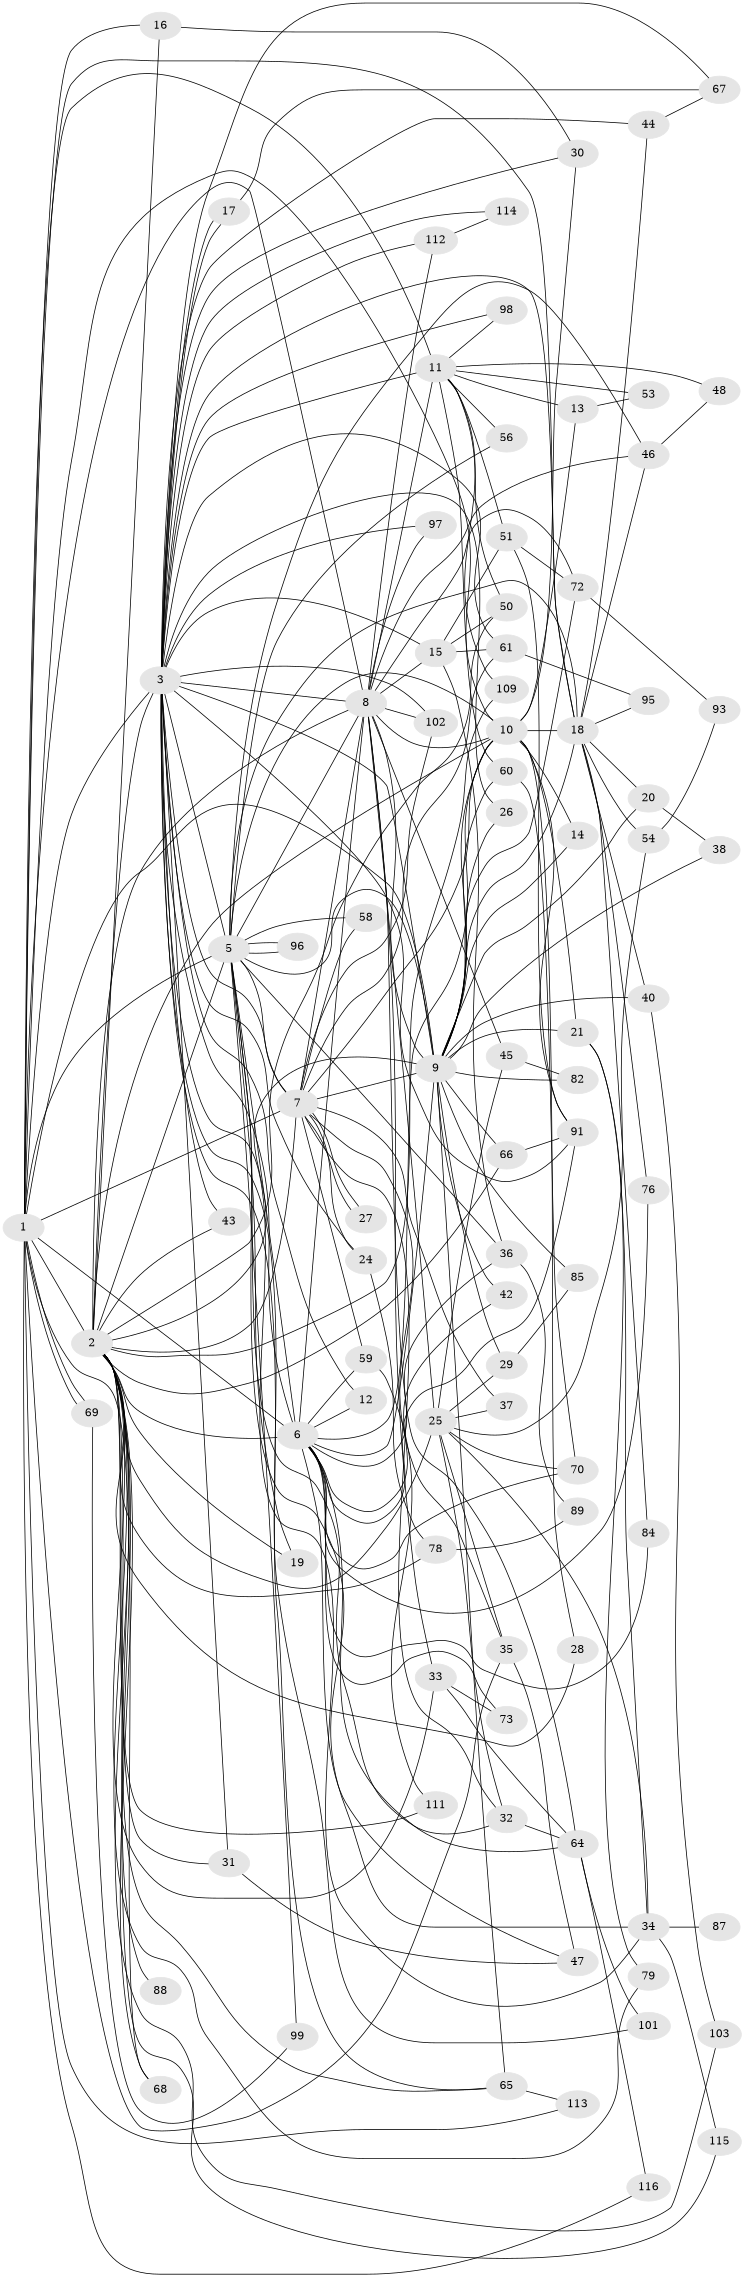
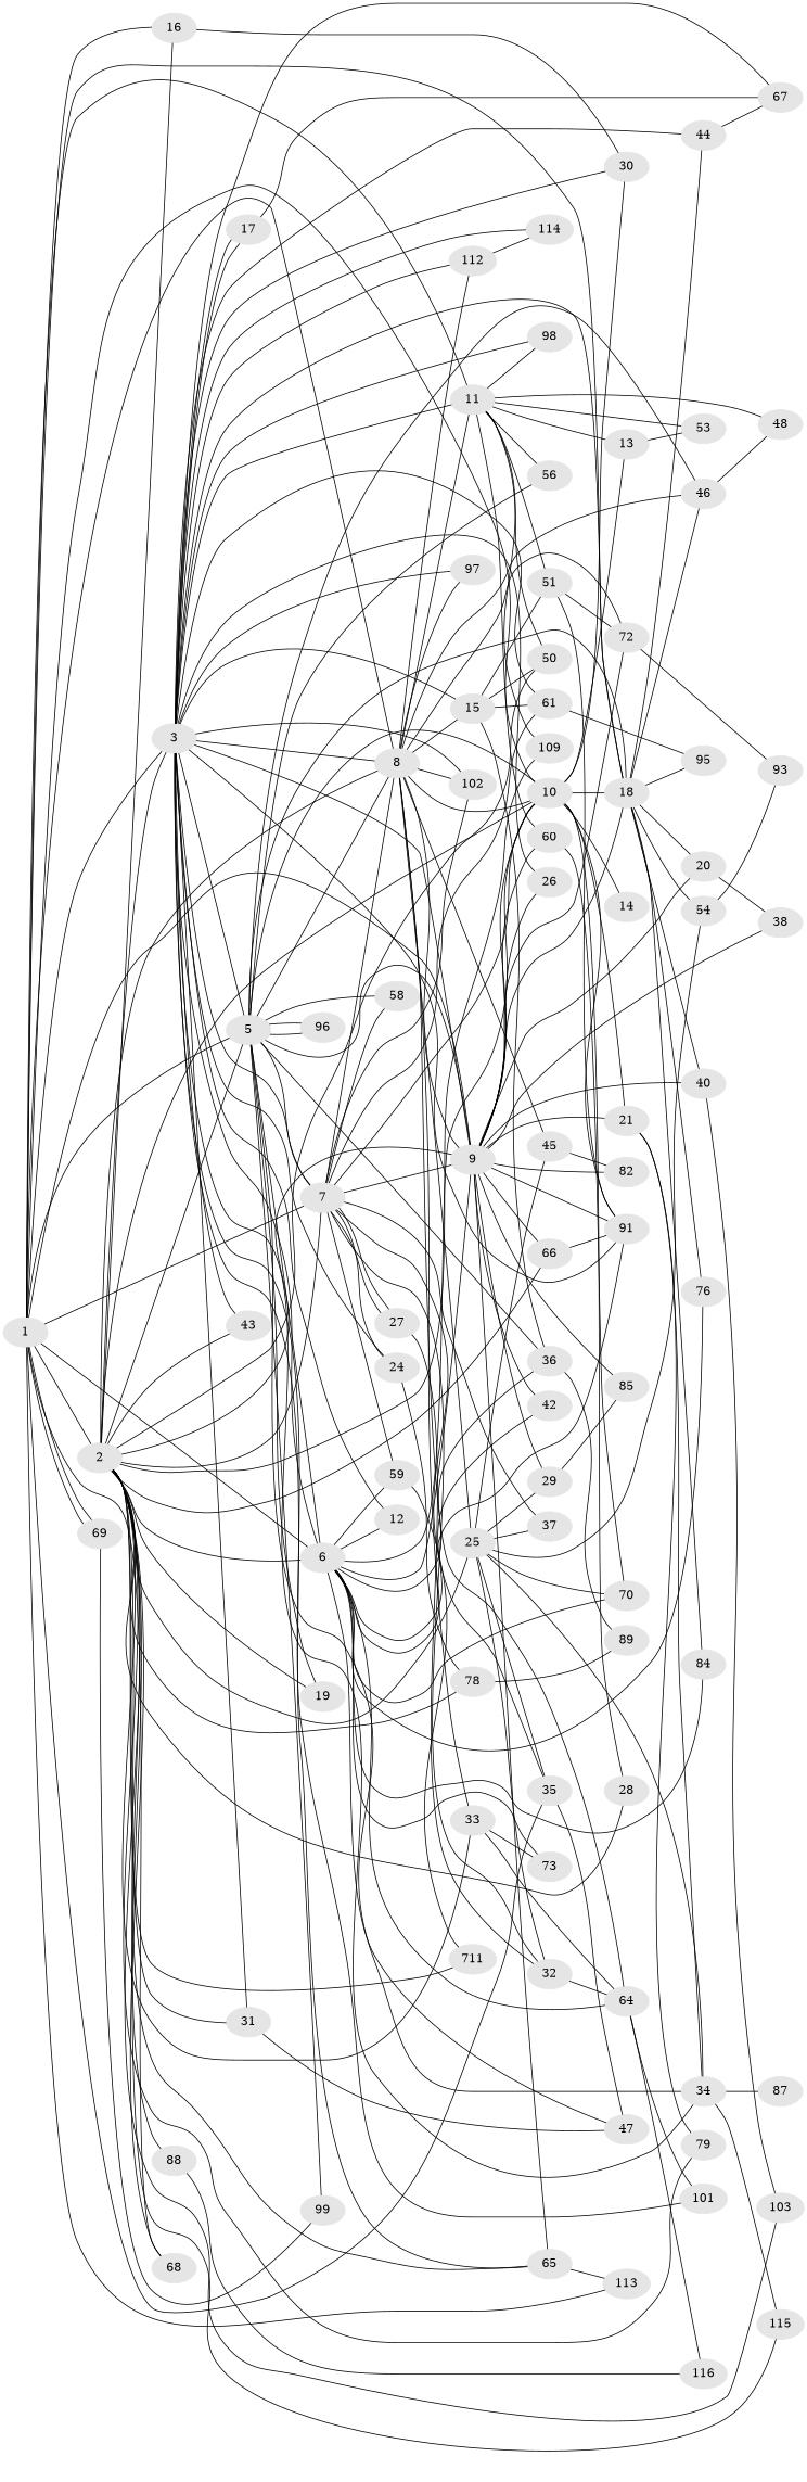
  graph {
    fontname="DejaVu Serif"
    rankdir=LR
    node [color=gray90 fontname="DejaVu Serif" style=filled]
    edge [fontname="DejaVu Serif"]
    1 [super="+41"]
    2 [super="+4"]
    3 [super="+22"]
    5 [super="+108"]
    6 [super="+49"]
    7 [super="+110"]
    8 [super="+94"]
    9 [super="+23"]
    10
    11 [super="+39"]
    16
    18 [super="+52"]
    35 [super="+57"]
    68
    69
    113
    116
    19
    25 [super="+62"]
    28
    31
    33 [super="+97"]
    43
    50 [super="+83"]
    65 [super="+107"]
    66
    78
    79
    88
    103
    109
-   111
+   111 [label=711]
    115
    12
    15 [super="+55"]
    17 [super="+76"]
    24
    26
    30 [super="+63"]
    34
    44
    61 [super="+80"]
    67
    n44 [label=97]
    98
    101
    102 [super="+104"]
    112
    114
    91 [super="+100"]
    32 [super="+106"]
    36 [super="+90"]
    46 [super="+105"]
    56
    58
    96
    99
    42
    47 [super="+75"]
    59
    64 [super="+74"]
    70 [super="+86"]
    n63 [label=76]
    73
    84
    27
    37
    45
    72 [super="+81"]
    14
    20
    21 [super="+117"]
    29
    38
    40
    60
    82
    85
    13
    48
    51 [super="+92"]
    53
    54
    95
    89
    87
    93
    1 -- 2 [weight=3]
    1 -- 3
    1 -- 5
    1 -- 6
    1 -- 7
    1 -- 8
    1 -- 9
    1 -- 10
    1 -- 11
    1 -- 16
    1 -- 18
    1 -- 35
    1 -- 68
    1 -- 69
    1 -- 69
    1 -- 113
-   1 -- 116
+   88 -- 116
    2 -- 3 [weight=2]
    2 -- 5 [weight=2]
    2 -- 6 [weight=2]
    2 -- 7 [weight=2]
    2 -- 8 [weight=2]
    2 -- 9 [weight=2]
    2 -- 10 [weight=2]
    2 -- 16
    2 -- 68
    2 -- 19
    2 -- 25
    2 -- 28
    2 -- 31
    2 -- 33
    2 -- 43
    2 -- 50
    2 -- 65
    2 -- 66
    2 -- 78
    2 -- 79
    2 -- 88 [weight=2]
    2 -- 103
    2 -- 109
    2 -- 111
    2 -- 115
    3 -- 5
    3 -- 6
    3 -- 7
    3 -- 8 [weight=2]
    3 -- 9
    3 -- 11
    3 -- 18
    3 -- 31
    3 -- 43
    3 -- 65
    3 -- 12
    3 -- 15
    3 -- 17
    3 -- 17
    3 -- 24
    3 -- 26
    3 -- 30
    3 -- 34
    3 -- 44
    3 -- 61
    3 -- 67
    3 -- n44
    3 -- 98
    3 -- 101
    3 -- 102
    3 -- 112
    3 -- 114
    3 -- 91
    5 -- 6
    5 -- 7
    5 -- 8
    5 -- 9
    5 -- 10
    5 -- 18
    5 -- 19
    5 -- 34
-   5 -- 32
+   27 -- 32
    5 -- 36
    5 -- 46
    5 -- 56
    5 -- 58
    5 -- 96
    5 -- 96
    5 -- 99
-   6 -- 8
    6 -- 9
    6 -- 10 [weight=2]
    6 -- 12
    6 -- 91
    6 -- 36
    6 -- 42
    6 -- 47
    6 -- 59
    6 -- 64
    6 -- 70
    6 -- n63
    6 -- 73
    6 -- 84
    7 -- 8
    7 -- 9 [weight=2]
    7 -- 10
    7 -- 35
    7 -- 24
    7 -- 61
    7 -- 102
    7 -- 32
    7 -- 58
    7 -- 59
    7 -- 27
    7 -- 27
    7 -- 37
    8 -- 9
    8 -- 10
    8 -- 11
    8 -- 25
    8 -- 33
    8 -- 15
    8 -- n44
    8 -- 102
    8 -- 112
    8 -- 46
    8 -- 64
    8 -- 45
    8 -- 72
    9 -- 10
    9 -- 18
    9 -- 65
    9 -- 66
    9 -- 26
    9 -- 42
    9 -- 72
-   9 -- 14
+   9 -- 91
    9 -- 20
    9 -- 21
    9 -- 29
    9 -- 38
    9 -- 40
    9 -- 60
    9 -- 82
    9 -- 85
    10 -- 18
    10 -- 28
    10 -- 30
    10 -- 91
    10 -- 14
    10 -- 21
    10 -- 13
    11 -- 50
    11 -- 109
    11 -- 98
    11 -- 56
    11 -- 60
    11 -- 13
    11 -- 48
    11 -- 51
    11 -- 53
    16 -- 30
    18 -- 44
    18 -- 46
    18 -- n63
    18 -- 84
    18 -- 20
    18 -- 40
    18 -- 54
    18 -- 95
    35 -- 47
    69 -- 99
    25 -- 35
    25 -- 34
    25 -- 32
    25 -- 70
    25 -- 37
    25 -- 45
    25 -- 29
    25 -- 54
    31 -- 47
    33 -- 64
    33 -- 73
    65 -- 113
    66 -- 91
    78 -- 89
    15 -- 50
    15 -- 61
    15 -- 36
    15 -- 51
    17 -- 67
    24 -- 78
    34 -- 115
    34 -- 87
    44 -- 67
    61 -- 95
    112 -- 114
    32 -- 64
    36 -- 89
    46 -- 48
    59 -- 111
    64 -- 116
    64 -- 101
    45 -- 82
    72 -- 93
    20 -- 38
    21 -- 79
    21 -- 34
    29 -- 85
    40 -- 103
    60 -- 70
    13 -- 53
    51 -- 91
    51 -- 72
    54 -- 93
  }
